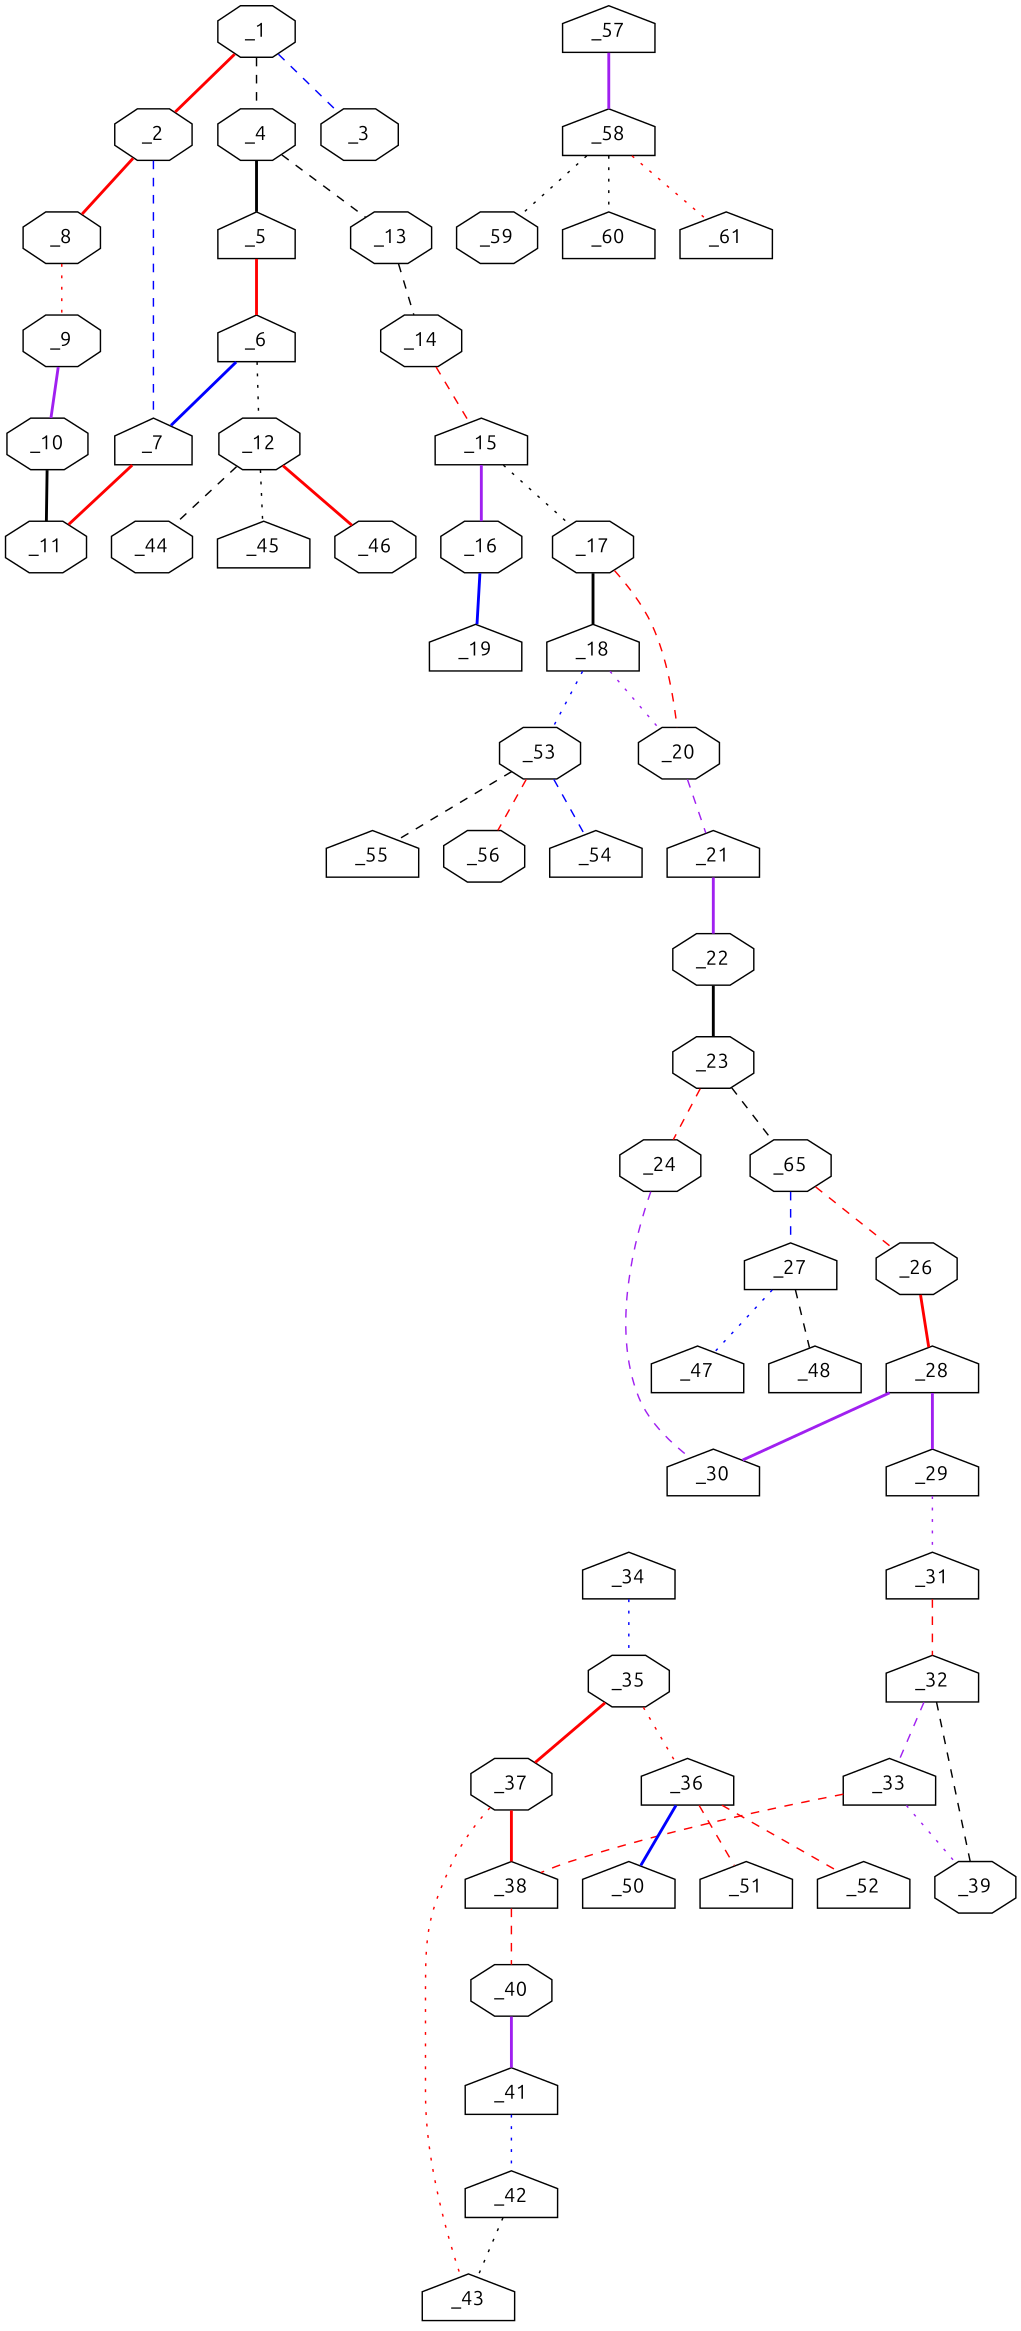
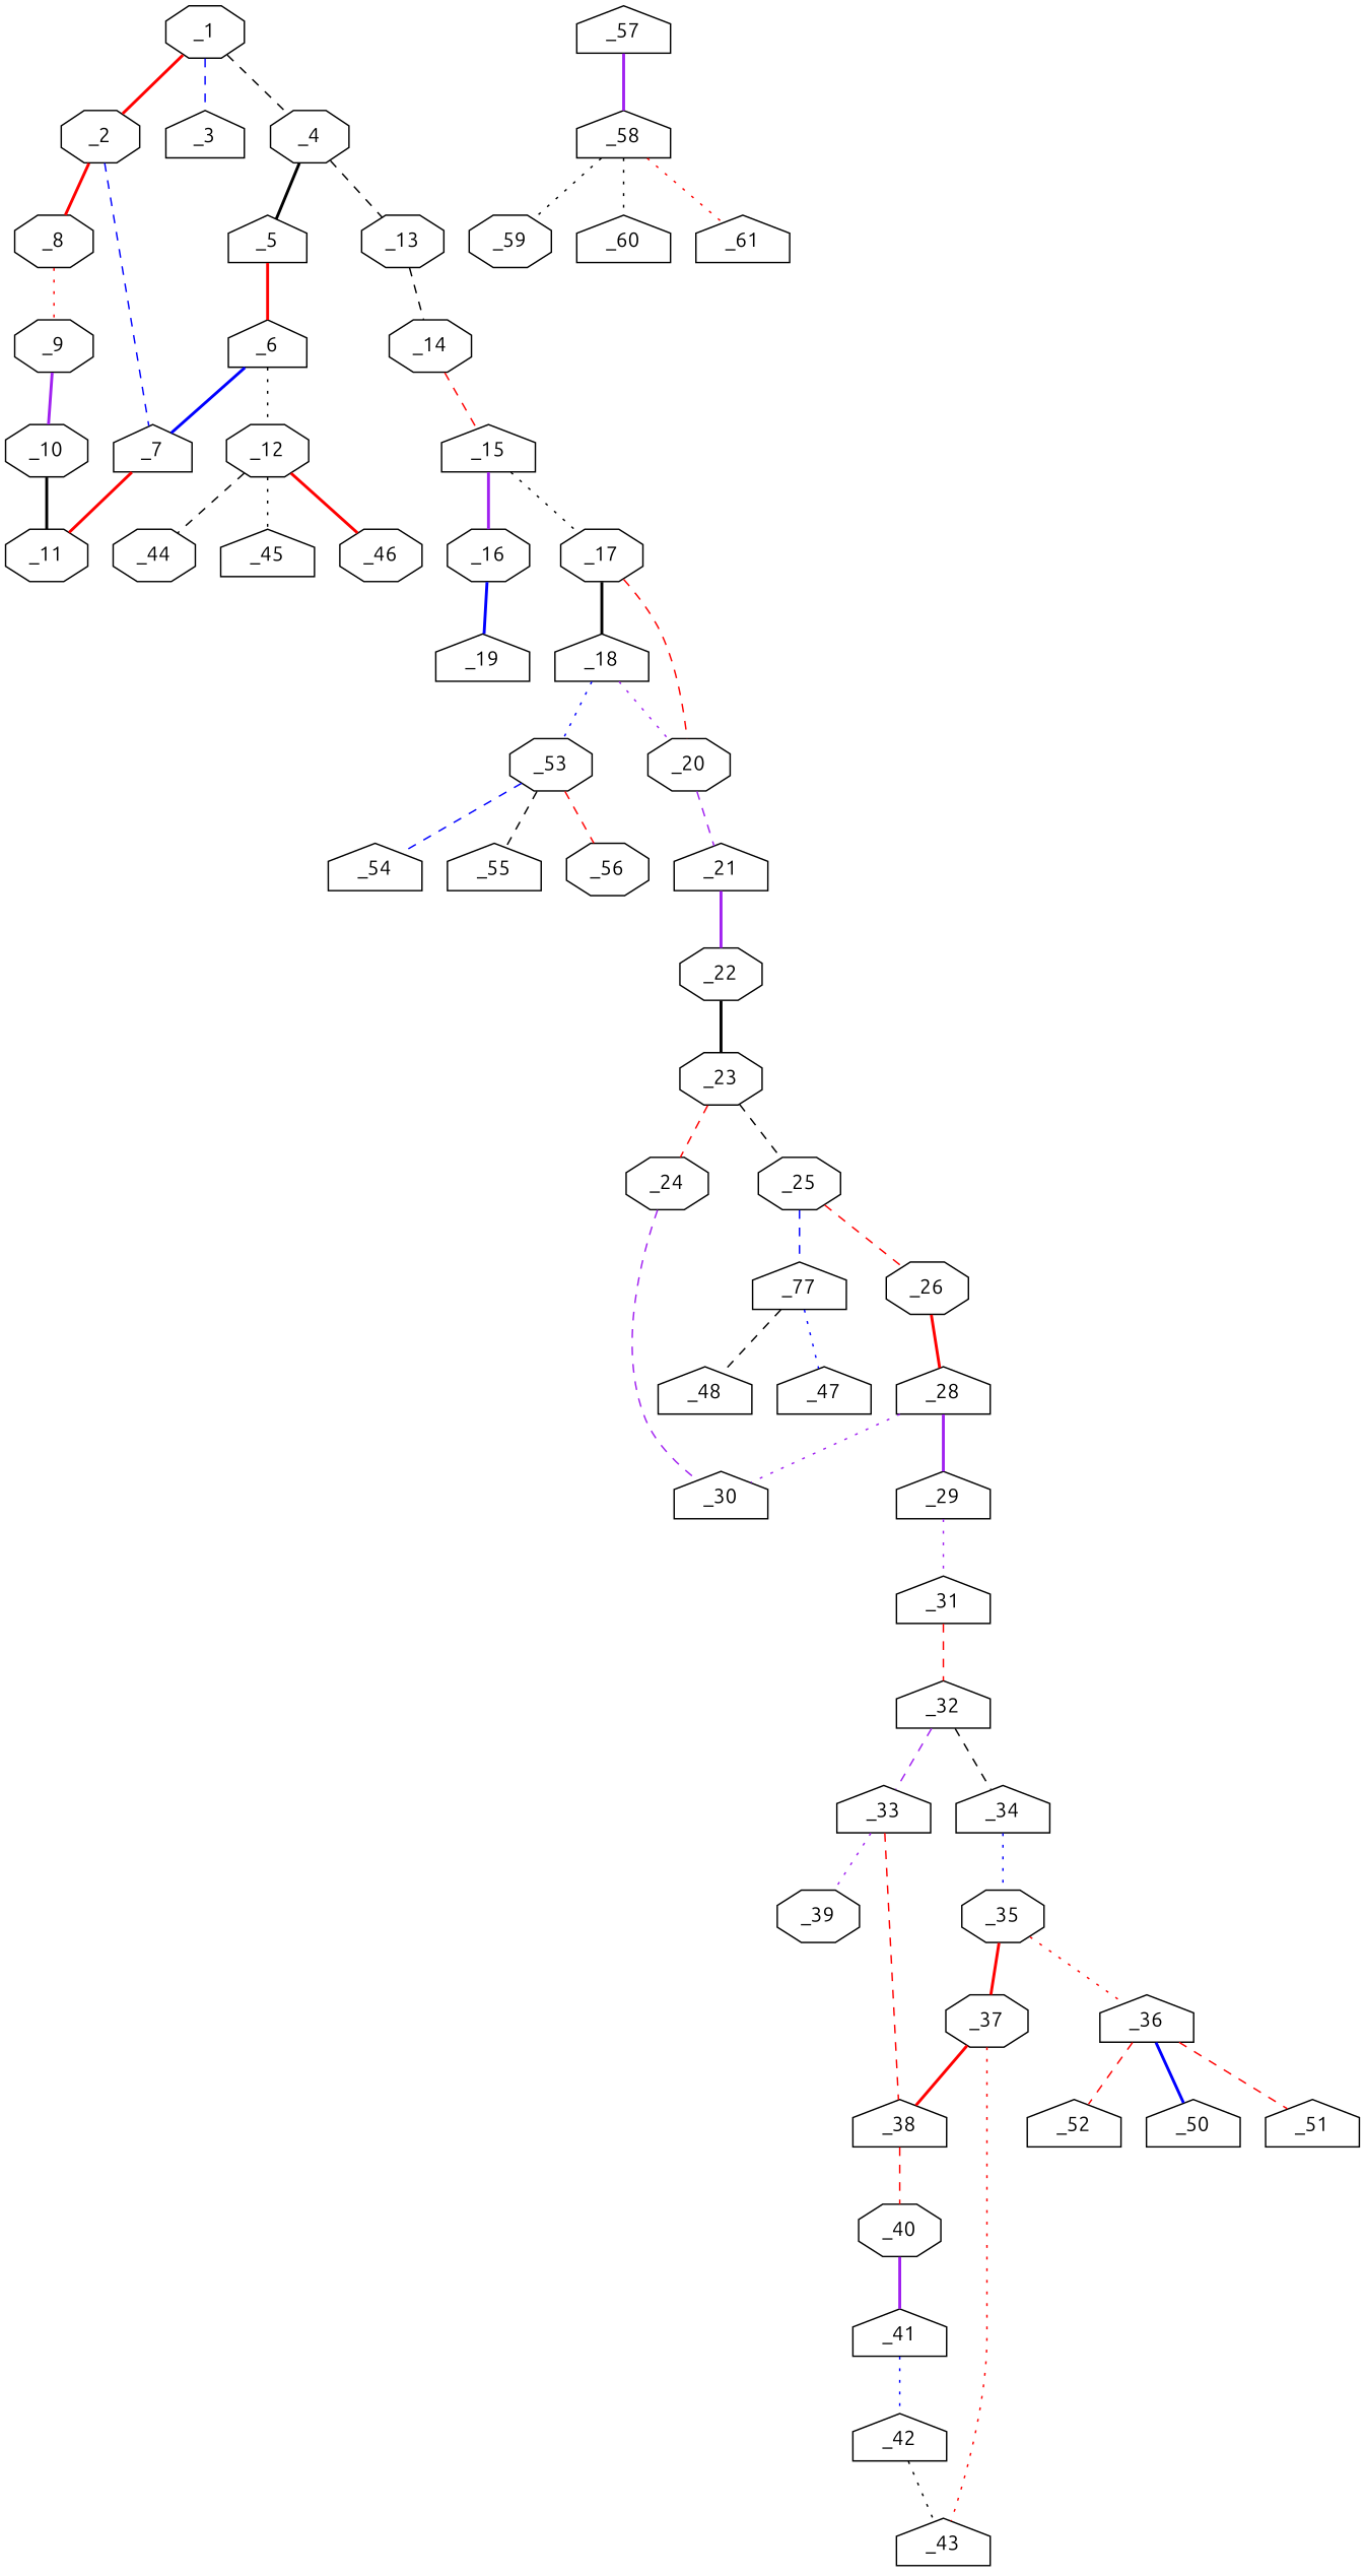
  graph {
    fontname=Ubuntu
    node [charge=0 chem=1 fontname=Ubuntu shape=house symbol="C  " x=16.7224 y=-2]
    edge [color=red fontname=Ubuntu style=dashed valence=1]
    _1 [shape=octagon]
    _2 [shape=octagon x=17.5884 y=-2.5]
-   _3 [chem=2 shape=octagon symbol="O  " y=-1]
+   _3 [chem=2 symbol="O  " y=-1]
    _4 [shape=octagon x=15.8564 y=-2.5]
    _7 [x=17.5884 y=-3.5]
    _8 [chem=4 shape=octagon symbol="N  " x=18.4545]
    _5 [x=15.8564 y=-3.5]
    _13 [chem=4 shape=octagon symbol="N  " x=14.9904]
    _11 [shape=octagon x=18.4545 y=-4]
    _9 [shape=octagon x=19.3205 y=-2.5]
    _6 [y=-4]
    _14 [chem=4 shape=octagon symbol="N  " x=14.1243 y=-2.5]
    _10 [shape=octagon x=19.3205 y=-3.5]
    _12 [chem=5 shape=octagon symbol="S  " y=-5]
    _15 [x=13.2583]
    _44 [chem=2 shape=octagon symbol="O  " y=-6]
    _45 [chem=2 symbol="O  " x=17.7224 y=-5]
    _46 [chem=2 shape=octagon symbol="O  " x=15.7224 y=-5]
    _16 [shape=octagon x=12.3923 y=-2.5]
    _17 [shape=octagon x=13.2583 y=-1]
    _19 [x=11.5263]
    _18 [x=12.3923 y=-0.5]
    _20 [shape=octagon x=11.5263 y=-1]
    _53 [chem=5 shape=octagon symbol="S  " x=12.3923 y=0.5]
    _21 [x=10.6602 y=-0.5]
    _54 [chem=2 symbol="O  " x=12.3923 y=1.5]
    _55 [chem=2 symbol="O  " x=11.3923 y=0.5]
    _56 [chem=2 shape=octagon symbol="O  " x=13.3923 y=0.5]
    _22 [shape=octagon x=9.7942 y=-1]
    _23 [shape=octagon x=8.9282 y=-0.5]
    _24 [shape=octagon x=8.9282 y=0.5]
-   _25 [shape=octagon x=8.0622 y=-1 label=_65]
+   _25 [shape=octagon x=8.0622 y=-1]
    _30 [x=8.0622 y=1]
    _26 [shape=octagon x=7.1961 y=-0.5]
-   _27 [chem=5 symbol="S  " x=8.0622]
+   _27 [chem=5 symbol="S  " x=8.0622 label=_77]
    _28 [x=7.1961 y=0.5]
    _47 [chem=2 symbol="O  " x=8.0622 y=-3]
    _48 [chem=2 symbol="O  " x=9.0622]
    _29 [chem=4 symbol="N  " x=6.3301 y=1]
    _31 [chem=4 symbol="N  " x=6.3301 y=2]
    _32 [x=5.4641 y=2.5]
    _33 [x=4.5981 y=2]
    _34 [x=5.4641 y=3.5]
    _38 [x=3.732 y=2.5]
    _39 [chem=2 shape=octagon symbol="O  " x=4.5981 y=1]
    _35 [shape=octagon x=4.5981 y=4]
    _40 [chem=4 shape=octagon symbol="N  " x=2.866 y=2]
    _36 [chem=5 symbol="S  " x=4.5981 y=5]
    _37 [shape=octagon x=3.7321 y=3.5]
    _41 [x=2 y=2.5]
    _50 [chem=2 symbol="O  " x=4.5981 y=6]
    _51 [chem=2 symbol="O  " x=3.5981 y=5]
    _52 [chem=2 symbol="O  " x=5.5981 y=5]
    _43 [x=2.866 y=4]
    _42 [x=2 y=3.5]
    _57 [x=23.0525 y=0.5]
    _58 [chem=4 symbol="N  " x=22.1865 y=0]
    _59 [shape=octagon x=21.3205 y=-0.5]
    _60 [x=22.6865 y=-0.866]
    _61 [x=21.6865 y=0.866]
    _1 -- _2 [style=bold]
    _1 -- _3 [color=blue]
    _1 -- _4 [color=black valence=2]
    _2 -- _7 [color=blue valence=2]
    _2 -- _8 [style=bold]
    _4 -- _5 [color=black style=bold]
    _4 -- _13 [color=black]
    _7 -- _11 [style=bold]
    _8 -- _9 [style=dotted valence=2]
    _5 -- _6 [style=bold valence=2]
    _13 -- _14 [color=black valence=2]
    _9 -- _10 [color=purple style=bold]
    _6 -- _7 [color=blue style=bold]
    _6 -- _12 [color=black style=dotted]
    _14 -- _15
    _10 -- _11 [color=black style=bold valence=2]
    _12 -- _44 [color=black valence=2]
    _12 -- _45 [color=black style=dotted valence=2]
    _12 -- _46 [style=bold]
    _15 -- _16 [color=purple style=bold]
    _15 -- _17 [color=black style=dotted valence=2]
    _16 -- _19 [color=blue style=bold valence=2]
    _17 -- _18 [color=black style=bold]
    _17 -- _20
    _18 -- _20 [color=purple style=dotted valence=2]
    _18 -- _53 [color=blue style=dotted]
    _20 -- _21 [color=purple]
    _53 -- _54 [color=blue valence=2]
    _53 -- _55 [color=black valence=2]
    _53 -- _56
    _21 -- _22 [color=purple style=bold valence=2]
    _22 -- _23 [color=black style=bold]
    _23 -- _24
    _23 -- _25 [color=black valence=2]
    _24 -- _30 [color=purple valence=2]
    _25 -- _26
    _25 -- _27 [color=blue]
    _26 -- _28 [style=bold valence=2]
    _27 -- _47 [color=blue style=dotted valence=2]
    _27 -- _48 [color=black valence=2]
-   _28 -- _30 [color=purple style=bold]
+   _28 -- _30 [color=purple style=dotted]
    _28 -- _29 [color=purple style=bold]
    _29 -- _31 [color=purple style=dotted valence=2]
    _31 -- _32
    _32 -- _33 [color=purple]
-   _32 -- _39 [color=black valence=2]
+   _32 -- _34 [color=black valence=2]
    _33 -- _38 [valence=2]
    _33 -- _39 [color=purple style=dotted]
    _34 -- _35 [color=blue style=dotted]
    _38 -- _40
    _35 -- _36 [style=dotted]
    _35 -- _37 [style=bold valence=2]
    _40 -- _41 [color=purple style=bold valence=2]
    _36 -- _50 [color=blue style=bold valence=2]
    _36 -- _51 [valence=2]
    _36 -- _52
    _37 -- _38 [style=bold]
    _37 -- _43 [style=dotted]
    _41 -- _42 [color=blue style=dotted]
    _42 -- _43 [color=black style=dotted valence=2]
    _57 -- _58 [color=purple style=bold]
    _58 -- _59 [color=black style=dotted]
    _58 -- _60 [color=black style=dotted]
    _58 -- _61 [style=dotted]
  }
